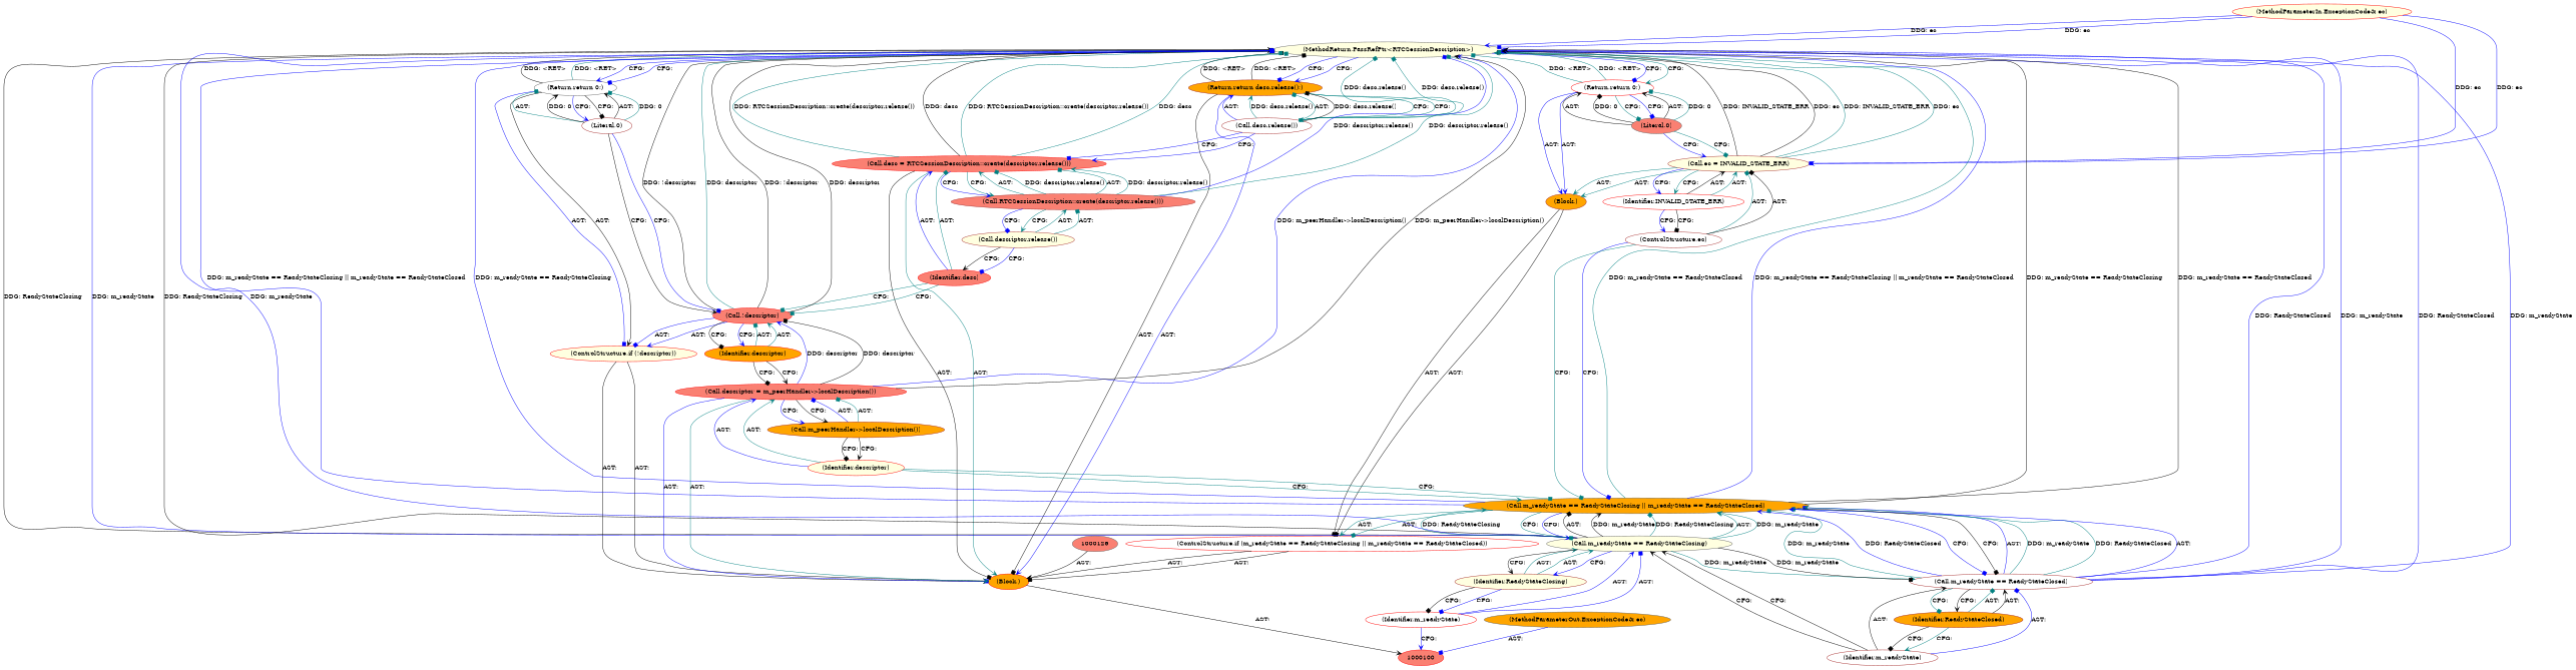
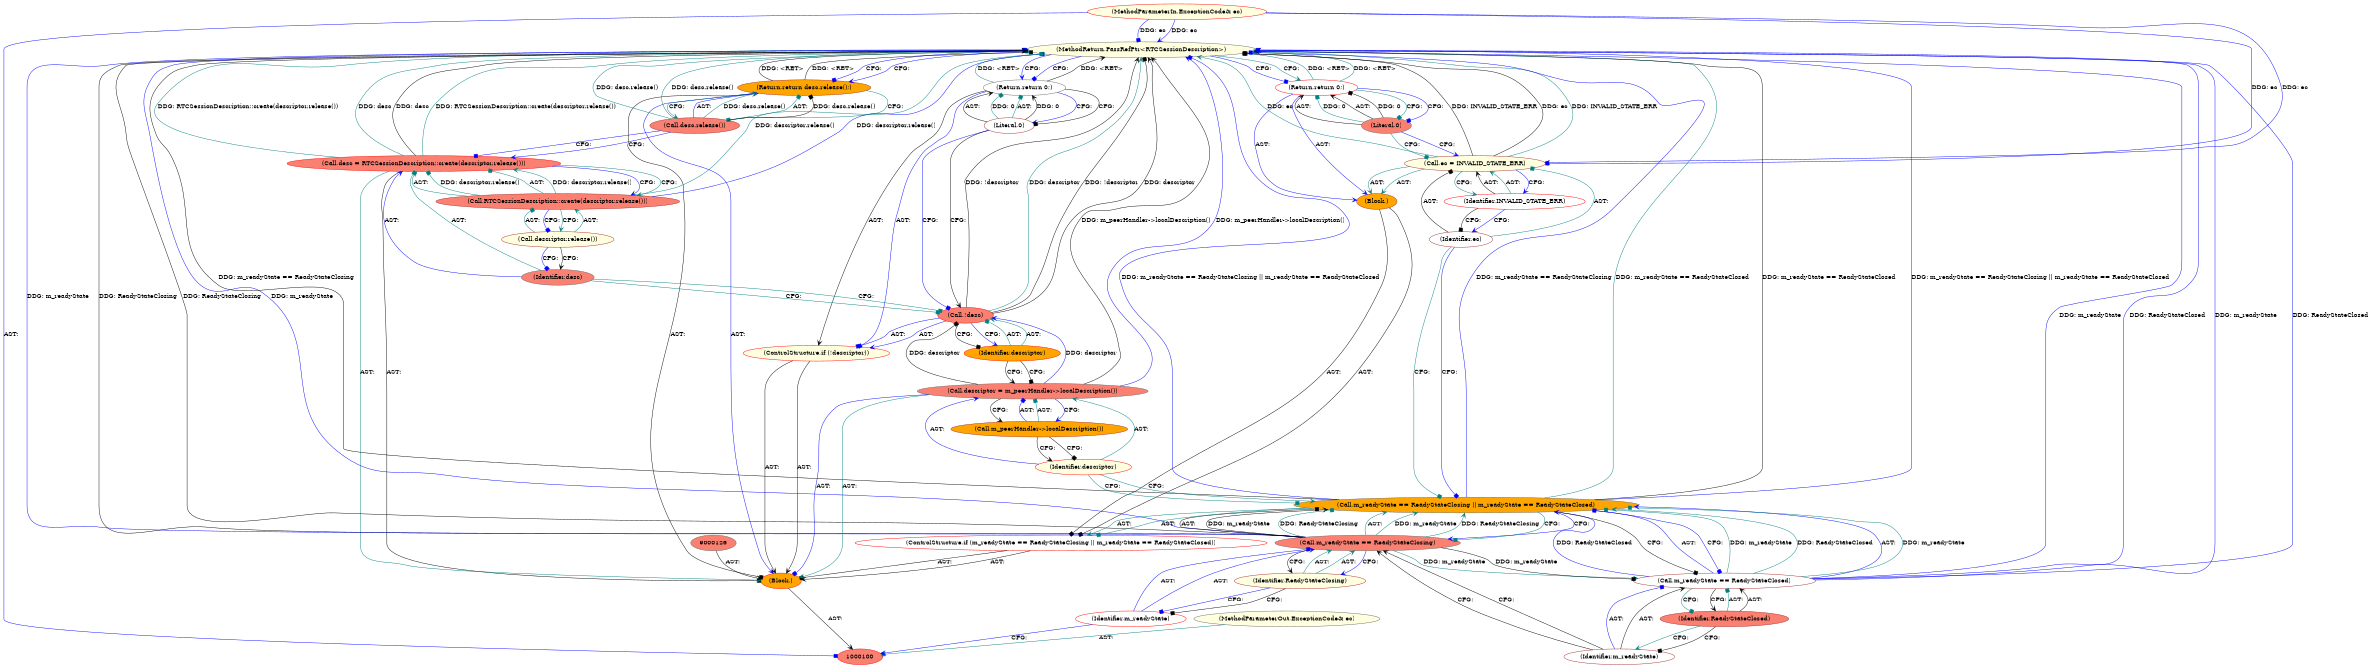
  digraph {
    node [color=brown fillcolor=white style=filled]
    edge [arrowhead=vee color=teal]
    n1 [color=gray40 fillcolor=lightyellow label="(MethodReturn,PassRefPtr<RTCSessionDescription>)"]
    n2 [fillcolor=orange label="(Return,return desc.release();)"]
    n3 [color=red label="(Return,return 0;)"]
    n4 [color=gray40 label="(Return,return 0;)"]
    n5 [color=red fillcolor=orange label="(Block,)"]
-   n6 [label="(Call,desc.release())"]
+   n6 [fillcolor=salmon label="(Call,desc.release())"]
    n7 [fillcolor=orange label="(Block,)"]
    n8 [color=gray40 fillcolor=salmon label="(Literal,0)"]
    n9 [color=red fillcolor=lightyellow label="(ControlStructure,if (!descriptor))"]
    n10 [label="(Literal,0)"]
    1000100 [color=red fillcolor=salmon]
    n12 [color=red fillcolor=lightyellow label="(MethodParameterIn,ExceptionCode& ec)"]
    n13 [fillcolor=lightyellow label="(Call,ec = INVALID_STATE_ERR)"]
    n14 [color=red label="(Identifier,INVALID_STATE_ERR)"]
-   n15 [color=gray40 fillcolor=orange label="(MethodParameterOut,ExceptionCode& ec)"]
+   n15 [color=gray40 fillcolor=lightyellow label="(MethodParameterOut,ExceptionCode& ec)"]
    n16 [color=red fillcolor=salmon label="(Call,desc = RTCSessionDescription::create(descriptor.release()))"]
    n17 [fillcolor=salmon label="(Call,RTCSessionDescription::create(descriptor.release()))"]
    n18 [fillcolor=lightyellow label="(Call,descriptor.release())"]
-   n19 [color=red fillcolor=salmon label="(Identifier,desc)"]
-   n20 [color=red fillcolor=salmon label="(Call,!descriptor)"]
+   n19 [color=gray40 fillcolor=salmon label="(Identifier,desc)"]
+   n20 [color=red fillcolor=salmon label="(Call,!desc)"]
    n21 [color=red fillcolor=orange label="(Identifier,descriptor)"]
    n22 [fillcolor=lightyellow label="(Identifier,ReadyStateClosing)"]
-   n23 [color=gray40 fillcolor=lightyellow label="(Call,m_readyState == ReadyStateClosing)"]
+   n23 [color=gray40 fillcolor=salmon label="(Call,m_readyState == ReadyStateClosing)"]
    n24 [color=red label="(Identifier,m_readyState)"]
    n25 [label="(Call,m_readyState == ReadyStateClosed)"]
    n26 [color=gray40 fillcolor=orange label="(Call,m_readyState == ReadyStateClosing || m_readyState == ReadyStateClosed)"]
    n27 [color=red label="(ControlStructure,if (m_readyState == ReadyStateClosing || m_readyState == ReadyStateClosed))"]
-   n28 [fillcolor=orange label="(Identifier,ReadyStateClosed)"]
+   n28 [fillcolor=salmon label="(Identifier,ReadyStateClosed)"]
    n29 [label="(Identifier,m_readyState)"]
-   n30 [label="(ControlStructure,ec)"]
-   n31 [color=red fillcolor=salmon label="(Call,descriptor = m_peerHandler->localDescription())"]
+   n30 [label="(Identifier,ec)"]
+   n31 [color=gray40 fillcolor=salmon label="(Call,descriptor = m_peerHandler->localDescription())"]
    n32 [fillcolor=orange label="(Call,m_peerHandler->localDescription())"]
    n33 [color=red fillcolor=lightyellow label="(Identifier,descriptor)"]
-   1000126 [color=gray40 fillcolor=salmon]
+   1000126 [color=gray40 fillcolor=salmon label=9000126]
    n1 -> n2 [arrowhead=box color=blue label="CFG: "]
    n1 -> n2 [color=blue label="CFG: "]
    n1 -> n3 [arrowhead=box color=blue label="CFG: "]
    n1 -> n3 [label="CFG: "]
    n1 -> n4 [color=blue label="CFG: "]
    n1 -> n4 [arrowhead=box color=blue label="CFG: "]
    n2 -> n1 [arrowhead=box color=black label="DDG: <RET>"]
    n2 -> n1 [arrowhead=box color=black label="DDG: <RET>"]
    n2 -> n5 [arrowhead=box color=black label="AST: "]
    n2 -> n5 [color=blue label="AST: "]
    n2 -> n6 [arrowhead=box label="CFG: "]
    n2 -> n6 [label="CFG: "]
    n3 -> n1 [arrowhead=box label="DDG: <RET>"]
    n3 -> n1 [label="DDG: <RET>"]
    n3 -> n7 [color=blue label="AST: "]
    n3 -> n7 [color=blue label="AST: "]
    n3 -> n8 [arrowhead=box label="CFG: "]
    n3 -> n8 [arrowhead=box color=blue label="CFG: "]
    n4 -> n1 [color=black label="DDG: <RET>"]
    n4 -> n1 [arrowhead=box label="DDG: <RET>"]
    n4 -> n9 [arrowhead=box color=blue label="AST: "]
    n4 -> n9 [color=black label="AST: "]
    n4 -> n10 [color=blue label="CFG: "]
    n4 -> n10 [arrowhead=box color=black label="CFG: "]
    n5 -> 1000100 [color=black label="AST: "]
    n6 -> n1 [arrowhead=box label="DDG: desc.release()"]
    n6 -> n1 [arrowhead=box label="DDG: desc.release()"]
    n6 -> n2 [color=blue label="AST: "]
    n6 -> n2 [label="DDG: desc.release()"]
    n6 -> n2 [arrowhead=box label="AST: "]
    n6 -> n2 [arrowhead=box color=black label="DDG: desc.release()"]
    n6 -> n16 [arrowhead=box color=blue label="CFG: "]
    n6 -> n16 [color=blue label="CFG: "]
    n7 -> n27 [arrowhead=box color=black label="AST: "]
    n7 -> n27 [arrowhead=box color=black label="AST: "]
    n8 -> n3 [color=black label="AST: "]
    n8 -> n3 [arrowhead=box label="DDG: 0"]
    n8 -> n3 [color=black label="AST: "]
    n8 -> n3 [arrowhead=box color=black label="DDG: 0"]
    n8 -> n13 [color=blue label="CFG: "]
    n8 -> n13 [arrowhead=box label="CFG: "]
    n9 -> n5 [color=black label="AST: "]
    n9 -> n5 [color=black label="AST: "]
    n10 -> n4 [color=black label="AST: "]
    n10 -> n4 [arrowhead=box label="DDG: 0"]
    n10 -> n4 [arrowhead=box label="AST: "]
    n10 -> n4 [color=black label="DDG: 0"]
    n10 -> n20 [color=black label="CFG: "]
    n10 -> n20 [arrowhead=box color=blue label="CFG: "]
    n12 -> n1 [color=blue label="DDG: ec"]
    n12 -> n1 [arrowhead=box color=blue label="DDG: ec"]
+   n12 -> 1000100 [arrowhead=box color=blue label="AST: "]
    n12 -> n13 [arrowhead=box color=blue label="DDG: ec"]
    n12 -> n13 [color=blue label="DDG: ec"]
    n13 -> n1 [arrowhead=box color=black label="DDG: INVALID_STATE_ERR"]
    n13 -> n1 [arrowhead=box color=black label="DDG: ec"]
    n13 -> n1 [label="DDG: INVALID_STATE_ERR"]
    n13 -> n1 [label="DDG: ec"]
    n13 -> n7 [label="AST: "]
    n13 -> n7 [label="AST: "]
    n13 -> n14 [color=blue label="CFG: "]
    n13 -> n14 [label="CFG: "]
    n14 -> n13 [color=black label="AST: "]
    n14 -> n13 [label="AST: "]
    n14 -> n30 [color=blue label="CFG: "]
    n14 -> n30 [arrowhead=box color=black label="CFG: "]
-   n15 -> 1000100 [arrowhead=box color=blue label="AST: "]
+   n15 -> 1000100 [arrowhead=box label="AST: "]
    n16 -> n1 [arrowhead=box label="DDG: RTCSessionDescription::create(descriptor.release())"]
    n16 -> n1 [arrowhead=box color=black label="DDG: desc"]
    n16 -> n1 [arrowhead=box label="DDG: RTCSessionDescription::create(descriptor.release())"]
    n16 -> n1 [arrowhead=box label="DDG: desc"]
    n16 -> n5 [arrowhead=box color=black label="AST: "]
    n16 -> n5 [label="AST: "]
    n16 -> n17 [color=blue label="CFG: "]
    n16 -> n17 [label="CFG: "]
    n17 -> n1 [arrowhead=box color=blue label="DDG: descriptor.release()"]
    n17 -> n1 [arrowhead=box label="DDG: descriptor.release()"]
    n17 -> n16 [label="AST: "]
    n17 -> n16 [arrowhead=box label="DDG: descriptor.release()"]
    n17 -> n16 [arrowhead=box label="AST: "]
    n17 -> n16 [label="DDG: descriptor.release()"]
    n17 -> n18 [arrowhead=box color=blue label="CFG: "]
    n17 -> n18 [label="CFG: "]
    n18 -> n17 [label="AST: "]
    n18 -> n17 [arrowhead=box label="AST: "]
    n18 -> n19 [color=black label="CFG: "]
    n18 -> n19 [arrowhead=box color=blue label="CFG: "]
    n19 -> n16 [color=blue label="AST: "]
    n19 -> n16 [arrowhead=box label="AST: "]
    n19 -> n20 [arrowhead=box label="CFG: "]
    n19 -> n20 [arrowhead=box label="CFG: "]
    n20 -> n1 [color=black label="DDG: !descriptor"]
    n20 -> n1 [label="DDG: descriptor"]
    n20 -> n1 [arrowhead=box color=black label="DDG: !descriptor"]
    n20 -> n1 [color=black label="DDG: descriptor"]
    n20 -> n9 [color=blue label="AST: "]
    n20 -> n9 [arrowhead=box color=blue label="AST: "]
    n20 -> n21 [arrowhead=box color=black label="CFG: "]
    n20 -> n21 [color=blue label="CFG: "]
    n21 -> n20 [arrowhead=box label="AST: "]
    n21 -> n20 [label="AST: "]
    n21 -> n31 [arrowhead=box color=black label="CFG: "]
    n21 -> n31 [color=black label="CFG: "]
    n22 -> n23 [label="AST: "]
    n22 -> n23 [label="AST: "]
    n22 -> n24 [arrowhead=box color=blue label="CFG: "]
    n22 -> n24 [arrowhead=box color=black label="CFG: "]
    n23 -> n1 [color=black label="DDG: ReadyStateClosing"]
    n23 -> n1 [arrowhead=box color=blue label="DDG: m_readyState"]
    n23 -> n1 [color=black label="DDG: ReadyStateClosing"]
    n23 -> n1 [arrowhead=box color=blue label="DDG: m_readyState"]
    n23 -> n22 [color=blue label="CFG: "]
    n23 -> n22 [color=black label="CFG: "]
    n23 -> n25 [label="DDG: m_readyState"]
    n23 -> n25 [arrowhead=box color=black label="DDG: m_readyState"]
    n23 -> n26 [arrowhead=box color=black label="AST: "]
    n23 -> n26 [color=black label="DDG: m_readyState"]
    n23 -> n26 [arrowhead=box label="DDG: ReadyStateClosing"]
    n23 -> n26 [label="AST: "]
    n23 -> n26 [label="DDG: m_readyState"]
    n23 -> n26 [label="DDG: ReadyStateClosing"]
    n24 -> 1000100 [color=blue label="CFG: "]
    n24 -> n23 [color=blue label="AST: "]
    n24 -> n23 [arrowhead=box color=blue label="AST: "]
    n25 -> n1 [color=blue label="DDG: ReadyStateClosed"]
    n25 -> n1 [color=blue label="DDG: m_readyState"]
    n25 -> n1 [arrowhead=box color=blue label="DDG: ReadyStateClosed"]
    n25 -> n1 [color=blue label="DDG: m_readyState"]
    n25 -> n26 [arrowhead=box color=blue label="AST: "]
    n25 -> n26 [arrowhead=box label="DDG: m_readyState"]
    n25 -> n26 [label="DDG: ReadyStateClosed"]
    n25 -> n26 [color=blue label="AST: "]
    n25 -> n26 [arrowhead=box label="DDG: m_readyState"]
    n25 -> n26 [color=blue label="DDG: ReadyStateClosed"]
    n25 -> n28 [arrowhead=box label="CFG: "]
    n25 -> n28 [color=black label="CFG: "]
    n26 -> n1 [arrowhead=box label="DDG: m_readyState == ReadyStateClosed"]
    n26 -> n1 [arrowhead=box color=blue label="DDG: m_readyState == ReadyStateClosing || m_readyState == ReadyStateClosed"]
    n26 -> n1 [color=black label="DDG: m_readyState == ReadyStateClosing"]
    n26 -> n1 [color=black label="DDG: m_readyState == ReadyStateClosed"]
    n26 -> n1 [arrowhead=box color=blue label="DDG: m_readyState == ReadyStateClosing || m_readyState == ReadyStateClosed"]
    n26 -> n1 [arrowhead=box color=blue label="DDG: m_readyState == ReadyStateClosing"]
    n26 -> n23 [color=blue label="CFG: "]
    n26 -> n23 [arrowhead=box label="CFG: "]
    n26 -> n25 [arrowhead=box color=black label="CFG: "]
    n26 -> n25 [arrowhead=box color=blue label="CFG: "]
    n26 -> n27 [label="AST: "]
    n26 -> n27 [arrowhead=box label="AST: "]
    n27 -> n5 [arrowhead=box color=black label="AST: "]
    n27 -> n5 [color=black label="AST: "]
    n28 -> n25 [arrowhead=box label="AST: "]
    n28 -> n25 [color=black label="AST: "]
    n28 -> n29 [arrowhead=box color=black label="CFG: "]
    n28 -> n29 [label="CFG: "]
    n29 -> n23 [color=black label="CFG: "]
    n29 -> n23 [color=black label="CFG: "]
    n29 -> n25 [arrowhead=box color=blue label="AST: "]
    n29 -> n25 [color=black label="AST: "]
    n30 -> n13 [arrowhead=box label="AST: "]
    n30 -> n13 [arrowhead=box color=black label="AST: "]
    n30 -> n26 [arrowhead=box color=blue label="CFG: "]
    n30 -> n26 [arrowhead=box label="CFG: "]
    n31 -> n1 [color=blue label="DDG: m_peerHandler->localDescription()"]
    n31 -> n1 [color=black label="DDG: m_peerHandler->localDescription()"]
    n31 -> n5 [arrowhead=box color=blue label="AST: "]
    n31 -> n5 [label="AST: "]
    n31 -> n20 [color=blue label="DDG: descriptor"]
    n31 -> n20 [arrowhead=box color=black label="DDG: descriptor"]
    n31 -> n32 [color=blue label="CFG: "]
    n31 -> n32 [color=black label="CFG: "]
    n32 -> n31 [arrowhead=box color=blue label="AST: "]
    n32 -> n31 [arrowhead=box label="AST: "]
    n32 -> n33 [arrowhead=box color=black label="CFG: "]
    n32 -> n33 [color=black label="CFG: "]
    n33 -> n26 [label="CFG: "]
    n33 -> n26 [arrowhead=box label="CFG: "]
    n33 -> n31 [color=blue label="AST: "]
    n33 -> n31 [label="AST: "]
    1000126 -> n5 [color=black label="AST: "]
  }
